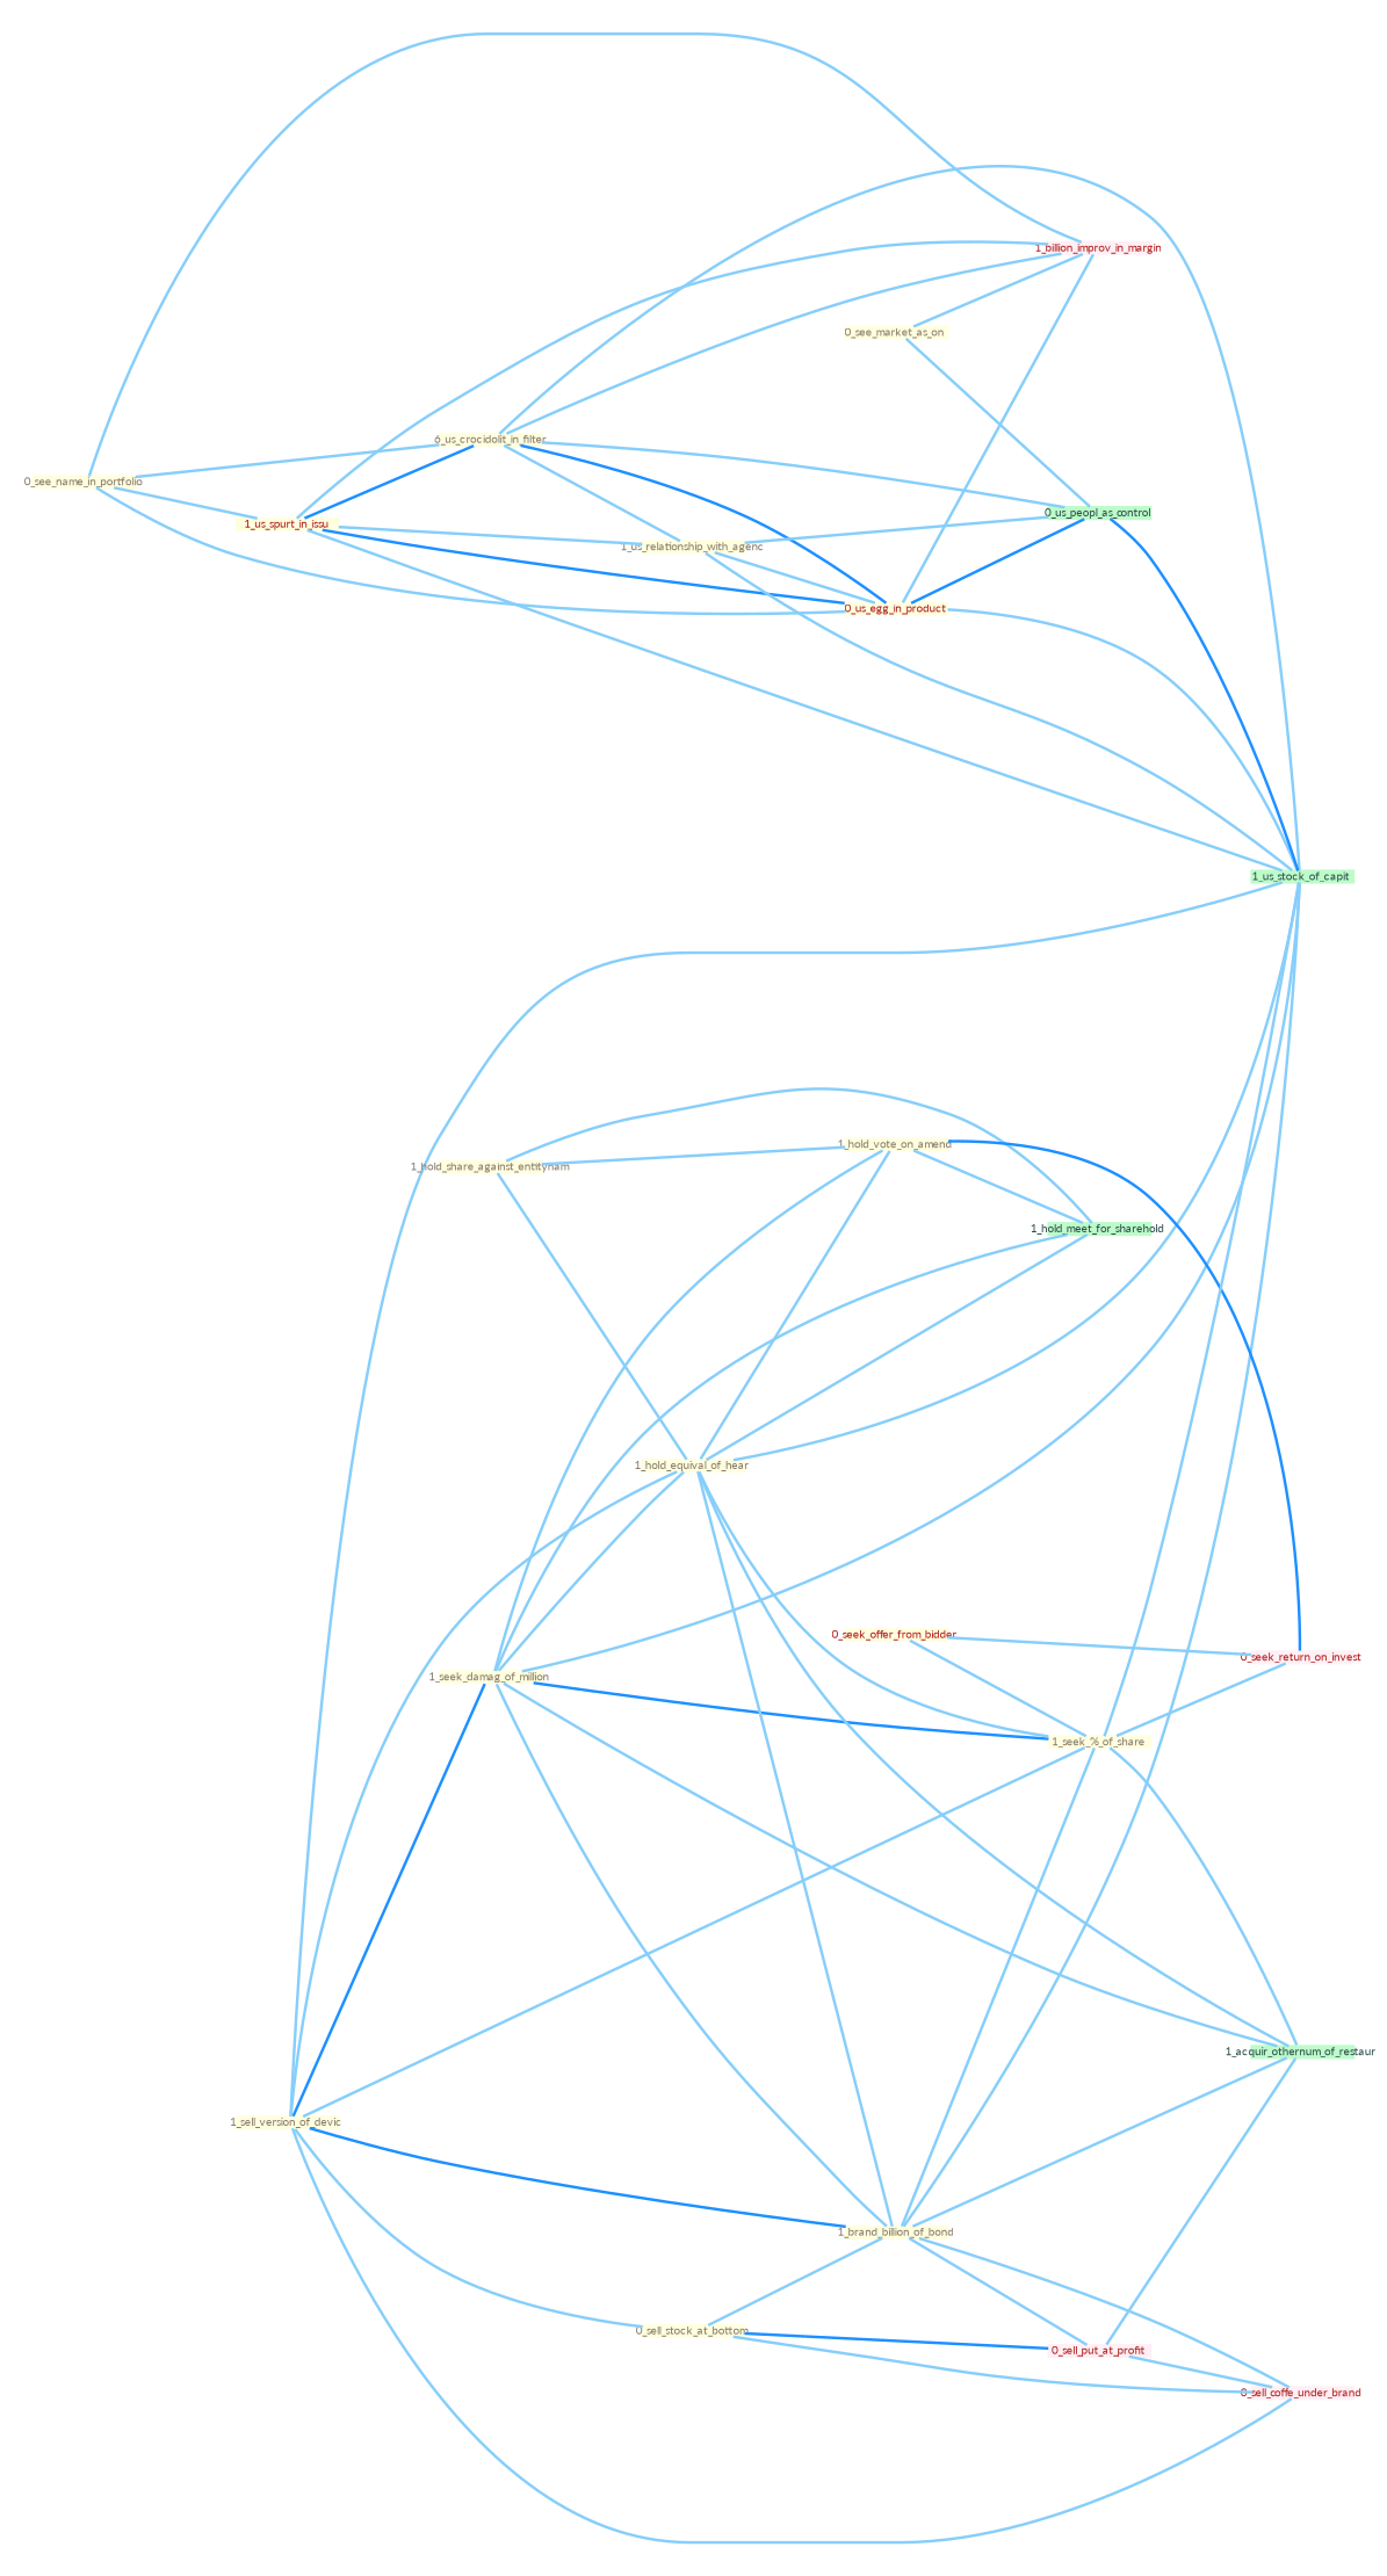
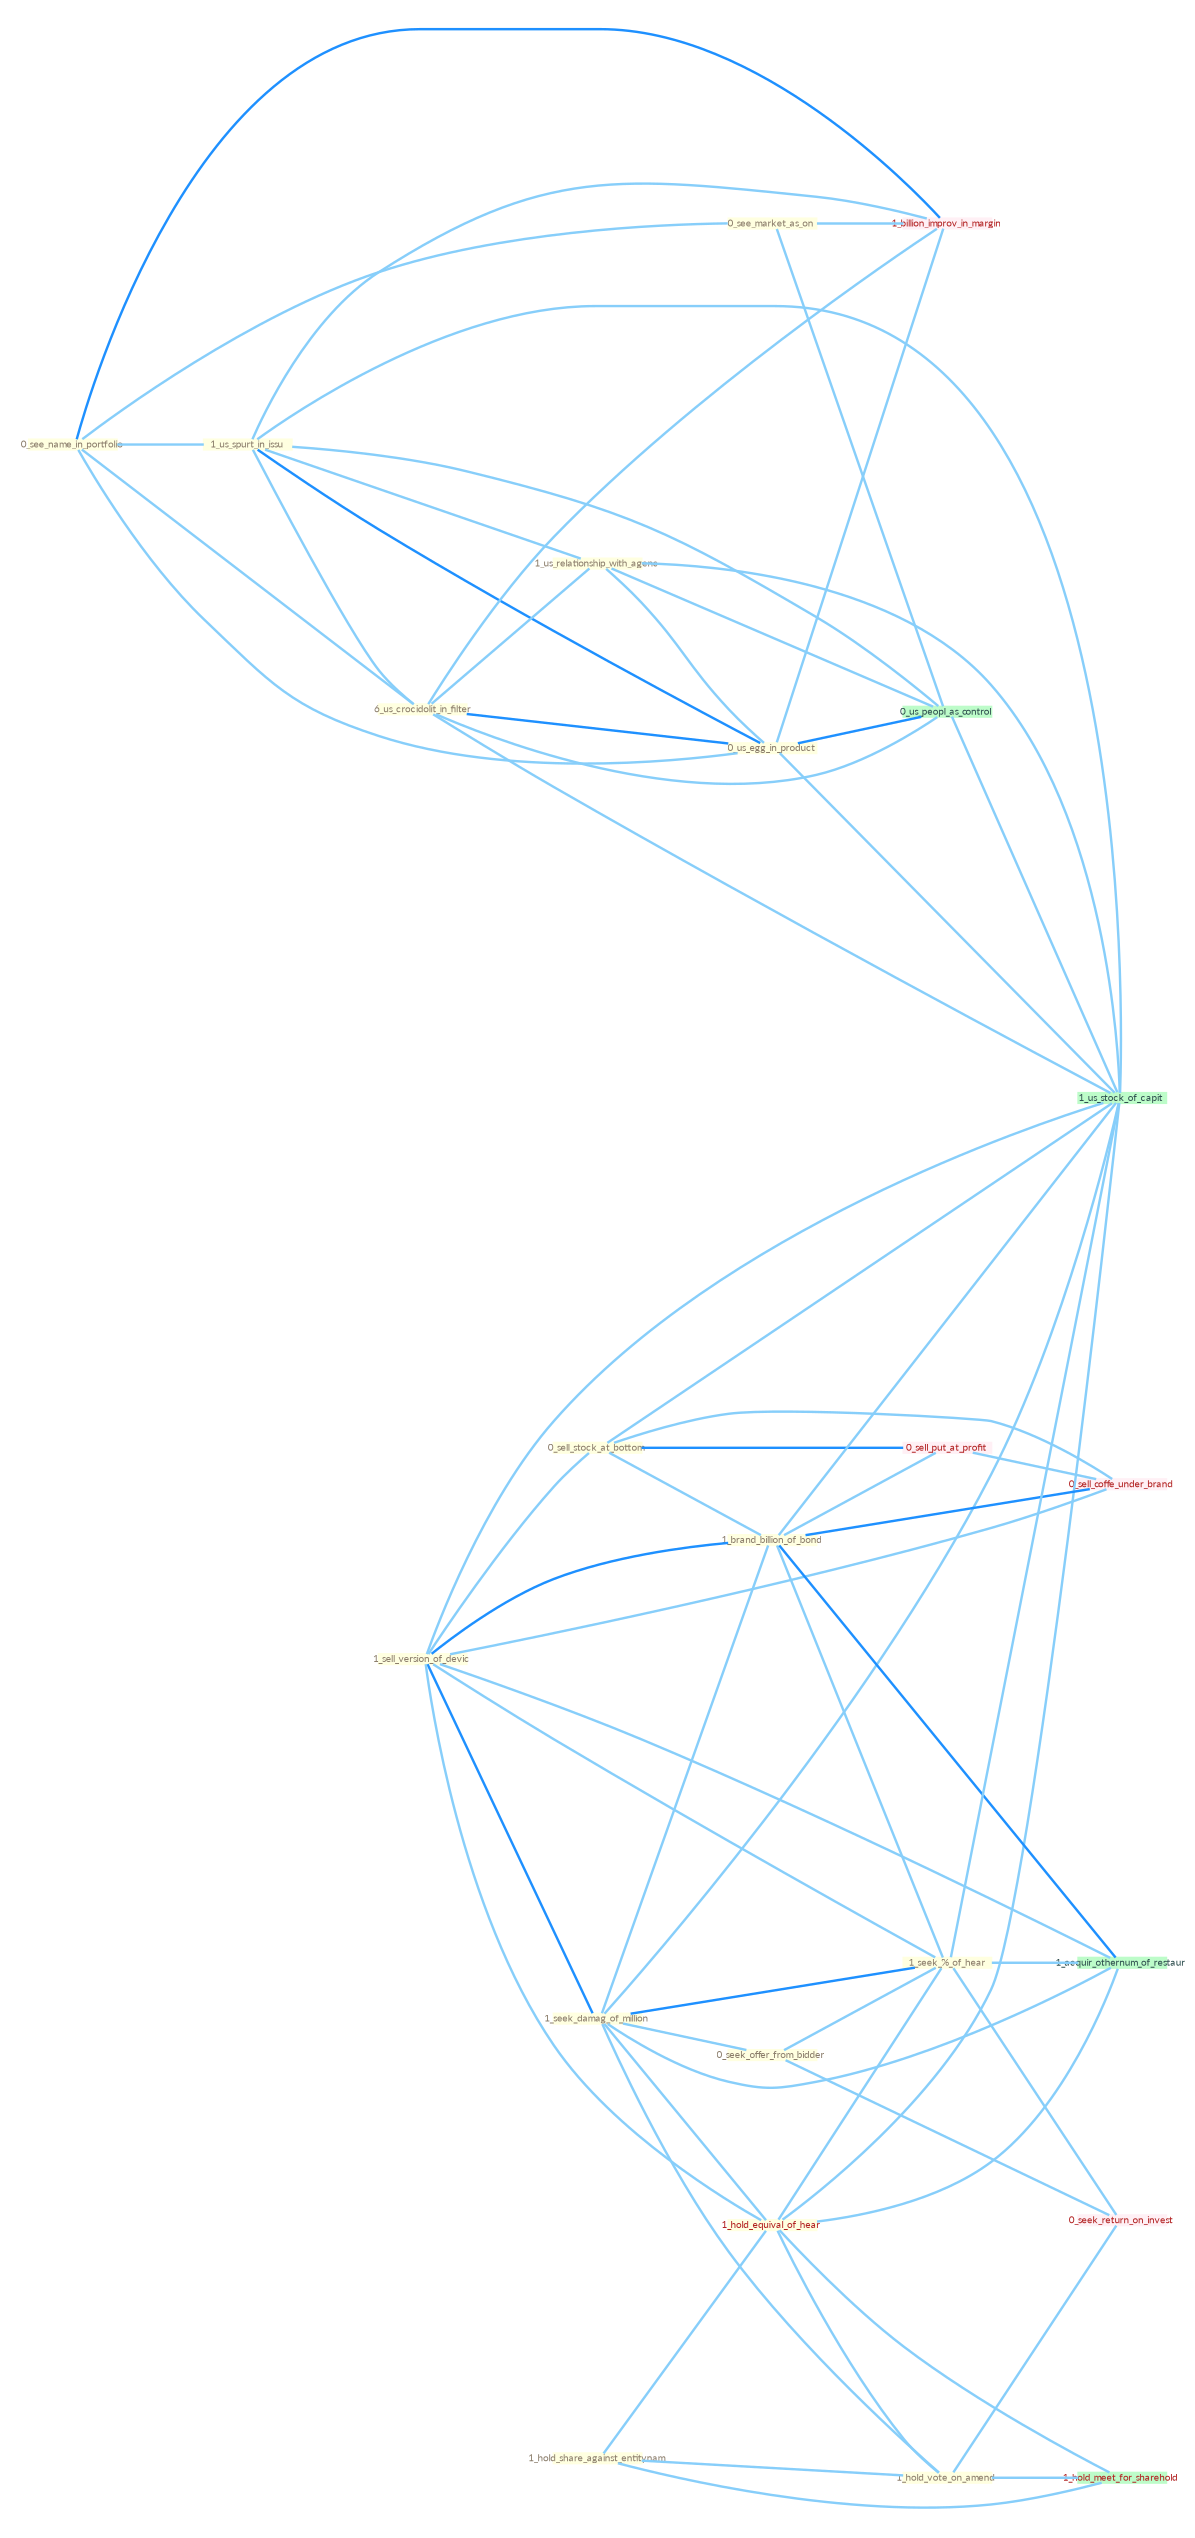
  graph {
    fontname=Lato
    rankdir=LR
    node [color="#ffffe0" fixedsize=true fontcolor="#8b7d6b" fontname=Lato fontsize=4 shape=polygon style=filled]
    edge [color="#87cefa" fontname=Lato w=1]
    "0_see_name_in_portfolio " [height=.06 width=.5]
    "0_see_market_as_on " [height=.06 width=.5]
    "1_sell_version_of_devic " [height=.06 width=.5]
    "1_seek_damag_of_million " [height=.06 width=.5]
-   "1_us_spurt_in_issu " [fontcolor="#b22222" height=.06 width=.5]
+   "1_us_spurt_in_issu " [height=.06 width=.5]
    n6 [height=.06 label="1_hold_share_against_entitynam" width=.5]
-   "1_hold_equival_of_hear " [height=.06 width=.5]
-   "0_seek_offer_from_bidder " [fontcolor="#b22222" height=.06 width=.5]
+   "1_hold_equival_of_hear " [fontcolor="#b22222" height=.06 width=.5]
+   "0_seek_offer_from_bidder " [height=.06 width=.5]
    n9 [height=.06 label="6_us_crocidolit_in_filter" width=.5]
    "0_sell_stock_at_bottom " [height=.06 width=.5]
    n11 [height=.06 label="1_brand_billion_of_bond" width=.5]
    "1_hold_vote_on_amend " [height=.06 width=.5]
    "1_us_relationship_with_agenc " [height=.06 width=.5]
-   "0_us_egg_in_product " [fontcolor="#b22222" height=.06 width=.5]
-   "1_seek_%_of_share " [height=.06 width=.5]
+   "0_us_egg_in_product " [height=.06 width=.5]
+   "1_seek_%_of_share " [height=.06 width=.5 label="1_seek_%_of_hear"]
    "0_sell_put_at_profit " [color="#fff0f5" fontcolor="#b22222" height=.06 width=.5]
    "0_seek_return_on_invest " [color="#fff0f5" fontcolor="#b22222" height=.06 width=.5]
    n18 [color="#fff0f5" fontcolor="#b22222" height=.06 label="1_billion_improv_in_margin" width=.5]
    "0_sell_coffe_under_brand " [color="#fff0f5" fontcolor="#b22222" height=.06 width=.5]
    "0_us_peopl_as_control " [color="#BDFCC9" fontcolor="#2f4f4f" height=.06 width=.5]
    "1_us_stock_of_capit " [color="#BDFCC9" fontcolor="#2f4f4f" height=.06 width=.5]
    "1_acquir_othernum_of_restaur " [color="#BDFCC9" fontcolor="#2f4f4f" height=.06 width=.5]
-   "1_hold_meet_for_sharehold " [color="#BDFCC9" fontcolor="#2f4f4f" height=.06 width=.5]
+   "1_hold_meet_for_sharehold " [color="#BDFCC9" fontcolor="#b22222" height=.06 width=.5]
    subgraph sub_1 {
      "0_see_name_in_portfolio "
      "0_see_market_as_on "
      "1_sell_version_of_devic "
      "1_seek_damag_of_million "
      "1_us_spurt_in_issu "
      n6
      "1_hold_equival_of_hear "
      "0_seek_offer_from_bidder "
      n9
      "0_sell_stock_at_bottom "
      n11
      "1_hold_vote_on_amend "
      "1_us_relationship_with_agenc "
      "0_us_egg_in_product "
      "1_seek_%_of_share "
    }
    subgraph sub_2 {
      "0_sell_put_at_profit "
      "0_seek_return_on_invest "
      n18
      "0_sell_coffe_under_brand "
    }
+   "0_see_name_in_portfolio " -- "0_see_market_as_on "
    "0_see_name_in_portfolio " -- "1_us_spurt_in_issu "
    "0_see_name_in_portfolio " -- n9
    "0_see_name_in_portfolio " -- "0_us_egg_in_product "
-   "0_see_name_in_portfolio " -- n18 [w=2]
+   "0_see_name_in_portfolio " -- n18 [color="#1e90ff" w=2]
    "0_see_market_as_on " -- n18
    "0_see_market_as_on " -- "0_us_peopl_as_control "
    "1_sell_version_of_devic " -- "1_seek_damag_of_million " [color="#1e90ff"]
    "1_sell_version_of_devic " -- "1_hold_equival_of_hear "
    "1_sell_version_of_devic " -- "0_sell_stock_at_bottom "
    "1_sell_version_of_devic " -- n11 [color="#1e90ff" w=2]
    "1_sell_version_of_devic " -- "1_seek_%_of_share "
    "1_sell_version_of_devic " -- "0_sell_coffe_under_brand "
    "1_sell_version_of_devic " -- "1_us_stock_of_capit "
-   "0_sell_put_at_profit " -- "1_acquir_othernum_of_restaur "
+   "1_sell_version_of_devic " -- "1_acquir_othernum_of_restaur "
    "1_seek_damag_of_million " -- "1_hold_equival_of_hear "
-   "1_seek_damag_of_million " -- "1_hold_meet_for_sharehold "
+   "1_seek_damag_of_million " -- "0_seek_offer_from_bidder "
    "1_seek_damag_of_million " -- n11
    "1_seek_damag_of_million " -- "1_hold_vote_on_amend "
    "1_seek_damag_of_million " -- "1_seek_%_of_share " [color="#1e90ff" w=2]
    "1_seek_damag_of_million " -- "1_us_stock_of_capit "
    "1_seek_damag_of_million " -- "1_acquir_othernum_of_restaur "
-   "1_us_spurt_in_issu " -- n9 [color="#1e90ff" w=2]
+   "1_us_spurt_in_issu " -- n9 [w=2]
    "1_us_spurt_in_issu " -- "1_us_relationship_with_agenc "
    "1_us_spurt_in_issu " -- "0_us_egg_in_product " [color="#1e90ff" w=2]
    "1_us_spurt_in_issu " -- n18
+   "1_us_spurt_in_issu " -- "0_us_peopl_as_control "
    "1_us_spurt_in_issu " -- "1_us_stock_of_capit "
    n6 -- "1_hold_equival_of_hear "
    n6 -- "1_hold_vote_on_amend "
    n6 -- "1_hold_meet_for_sharehold "
-   "1_hold_equival_of_hear " -- n11
    "1_hold_equival_of_hear " -- "1_hold_vote_on_amend "
    "1_hold_equival_of_hear " -- "1_seek_%_of_share "
    "1_hold_equival_of_hear " -- "1_us_stock_of_capit "
    "1_hold_equival_of_hear " -- "1_acquir_othernum_of_restaur "
    "1_hold_equival_of_hear " -- "1_hold_meet_for_sharehold "
    "0_seek_offer_from_bidder " -- "1_seek_%_of_share "
    "0_seek_offer_from_bidder " -- "0_seek_return_on_invest "
    n9 -- "1_us_relationship_with_agenc "
    n9 -- "0_us_egg_in_product " [color="#1e90ff" w=2]
    n9 -- n18
    n9 -- "0_us_peopl_as_control "
    n9 -- "1_us_stock_of_capit "
    "0_sell_stock_at_bottom " -- n11
    "0_sell_stock_at_bottom " -- "0_sell_put_at_profit " [color="#1e90ff" w=2]
    "0_sell_stock_at_bottom " -- "0_sell_coffe_under_brand "
+   "0_sell_stock_at_bottom " -- "1_us_stock_of_capit "
    n11 -- "1_seek_%_of_share "
    n11 -- "0_sell_put_at_profit "
-   n11 -- "0_sell_coffe_under_brand "
+   n11 -- "0_sell_coffe_under_brand " [color="#1e90ff"]
    n11 -- "1_us_stock_of_capit "
-   n11 -- "1_acquir_othernum_of_restaur "
-   "1_hold_vote_on_amend " -- "0_seek_return_on_invest " [color="#1e90ff"]
+   n11 -- "1_acquir_othernum_of_restaur " [color="#1e90ff"]
+   "1_hold_vote_on_amend " -- "0_seek_return_on_invest "
    "1_hold_vote_on_amend " -- "1_hold_meet_for_sharehold "
    "1_us_relationship_with_agenc " -- "0_us_egg_in_product "
    "1_us_relationship_with_agenc " -- "0_us_peopl_as_control "
    "1_us_relationship_with_agenc " -- "1_us_stock_of_capit "
    "0_us_egg_in_product " -- n18
    "0_us_egg_in_product " -- "0_us_peopl_as_control " [color="#1e90ff"]
    "0_us_egg_in_product " -- "1_us_stock_of_capit "
    "1_seek_%_of_share " -- "0_seek_return_on_invest "
    "1_seek_%_of_share " -- "1_us_stock_of_capit "
    "1_seek_%_of_share " -- "1_acquir_othernum_of_restaur "
    "0_sell_put_at_profit " -- "0_sell_coffe_under_brand "
-   "0_us_peopl_as_control " -- "1_us_stock_of_capit " [color="#1e90ff"]
+   "0_us_peopl_as_control " -- "1_us_stock_of_capit "
  }
